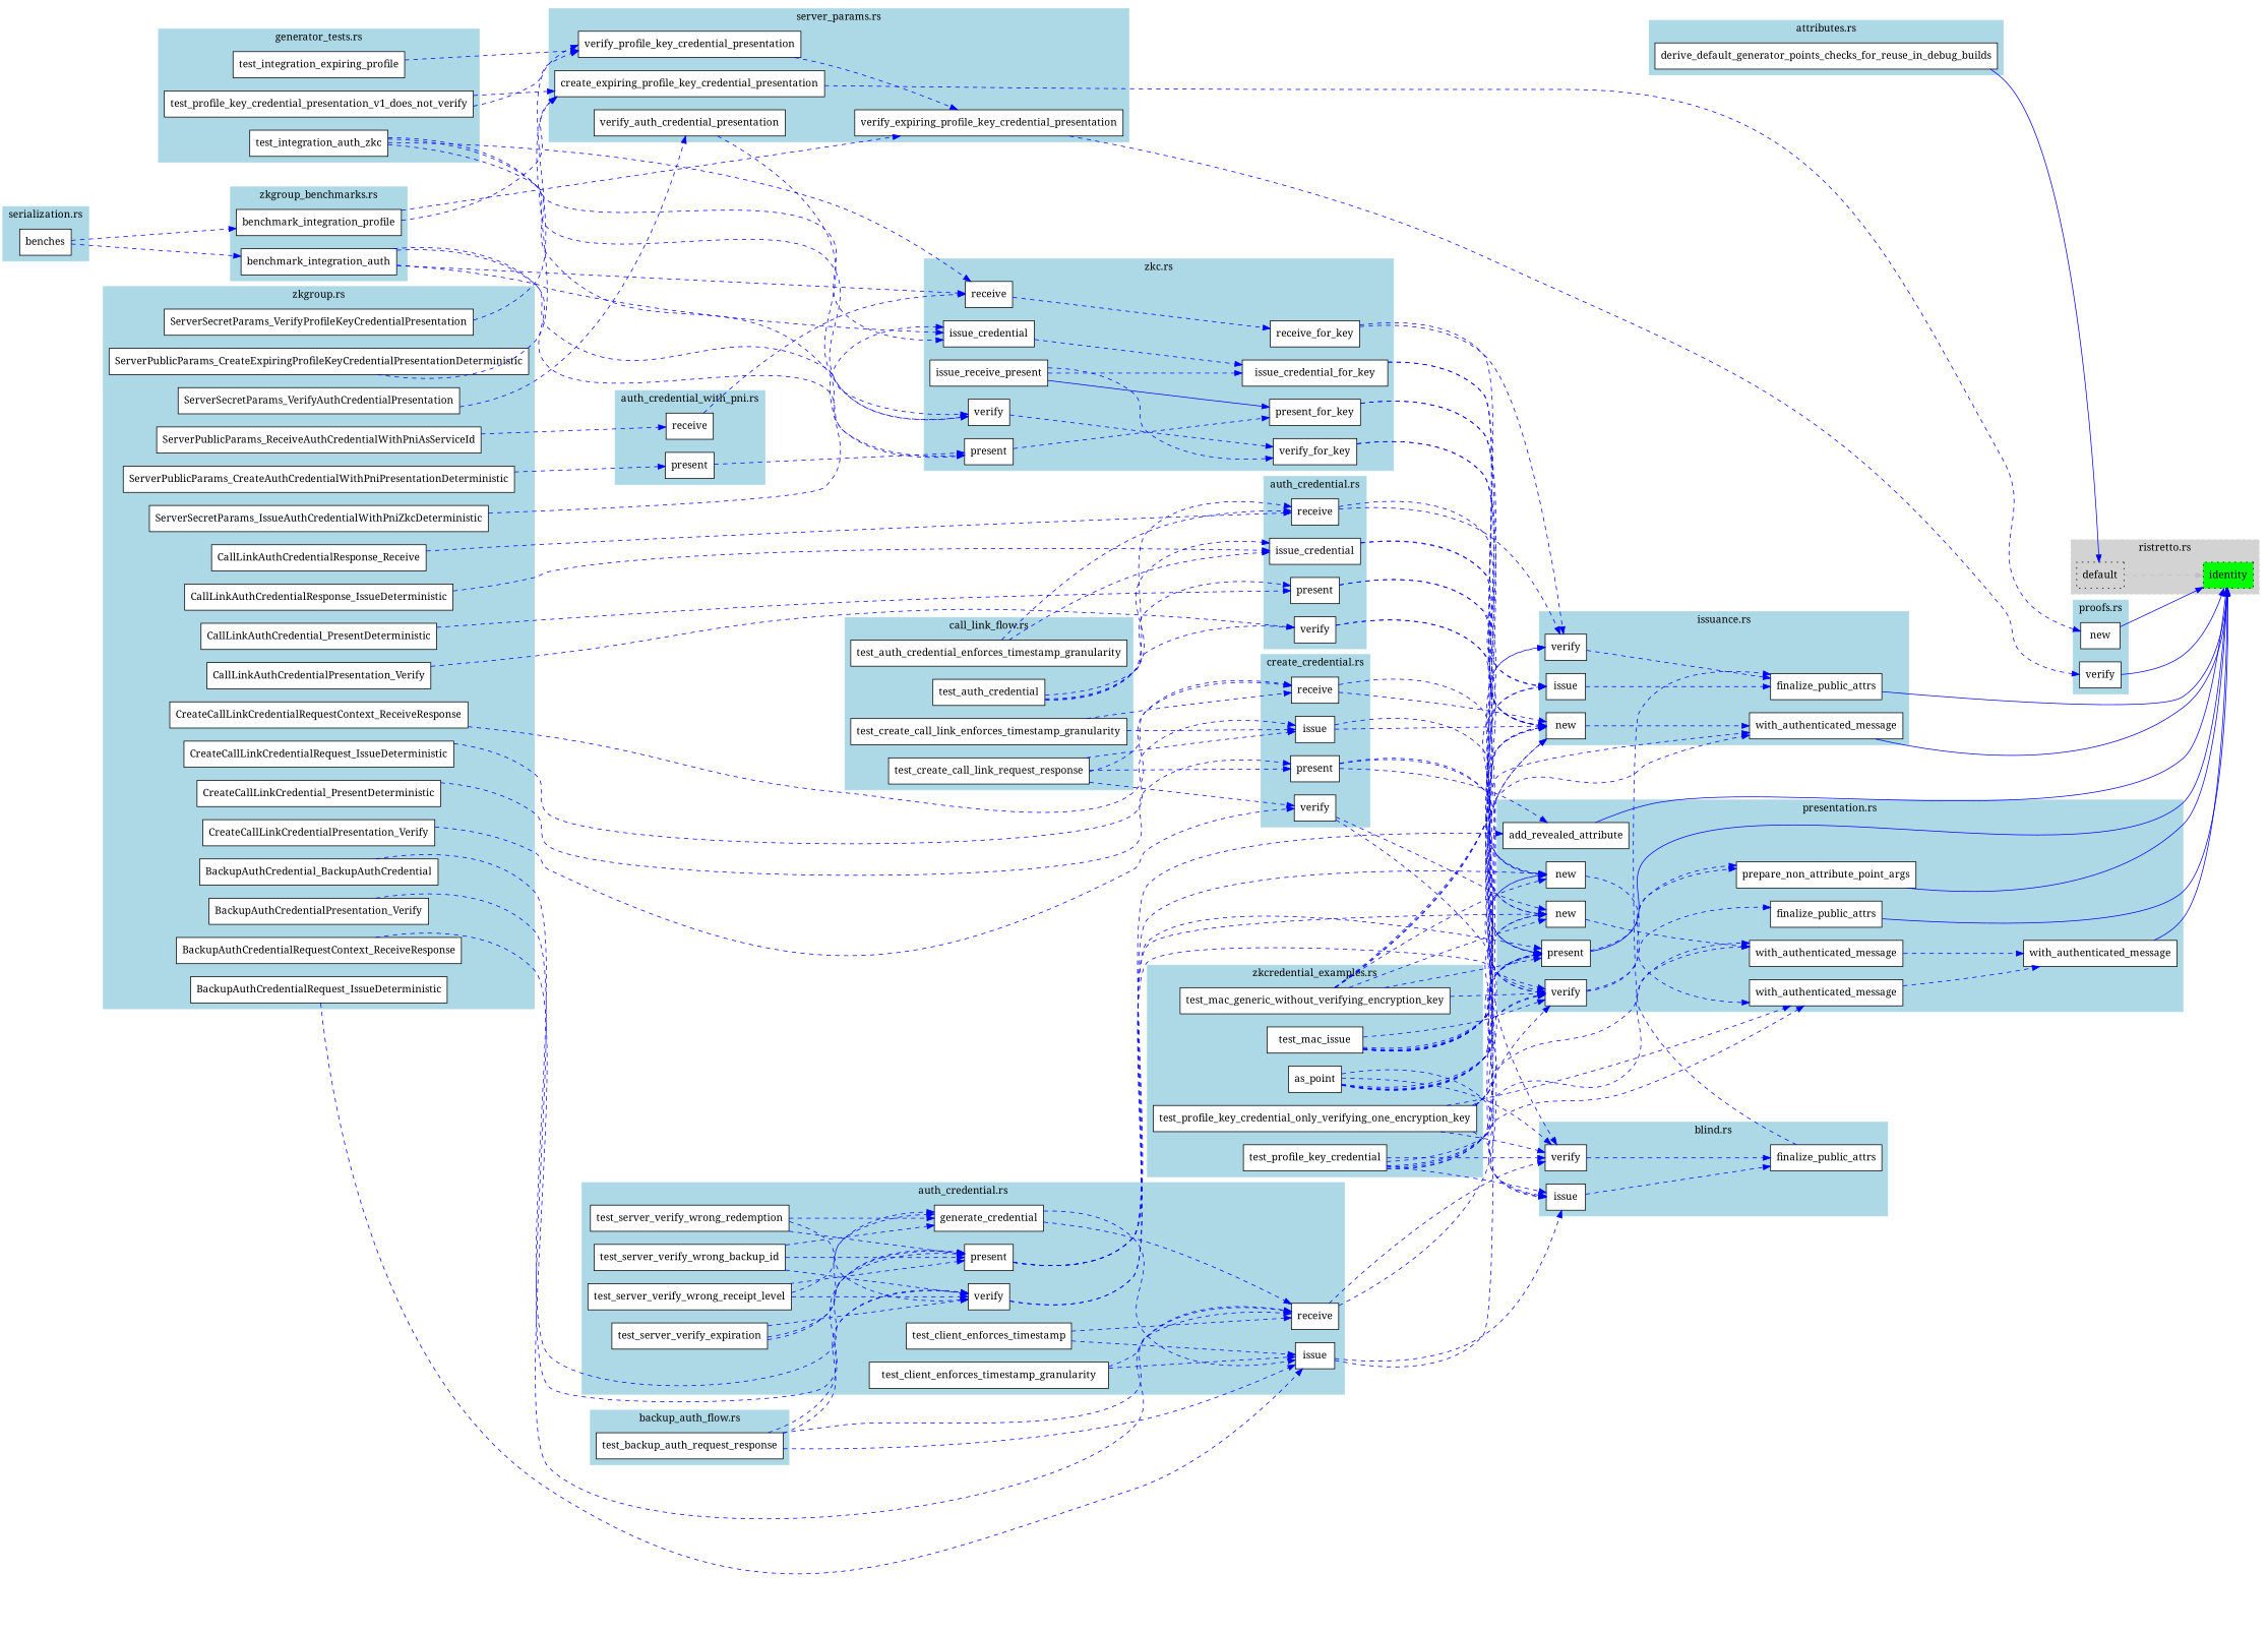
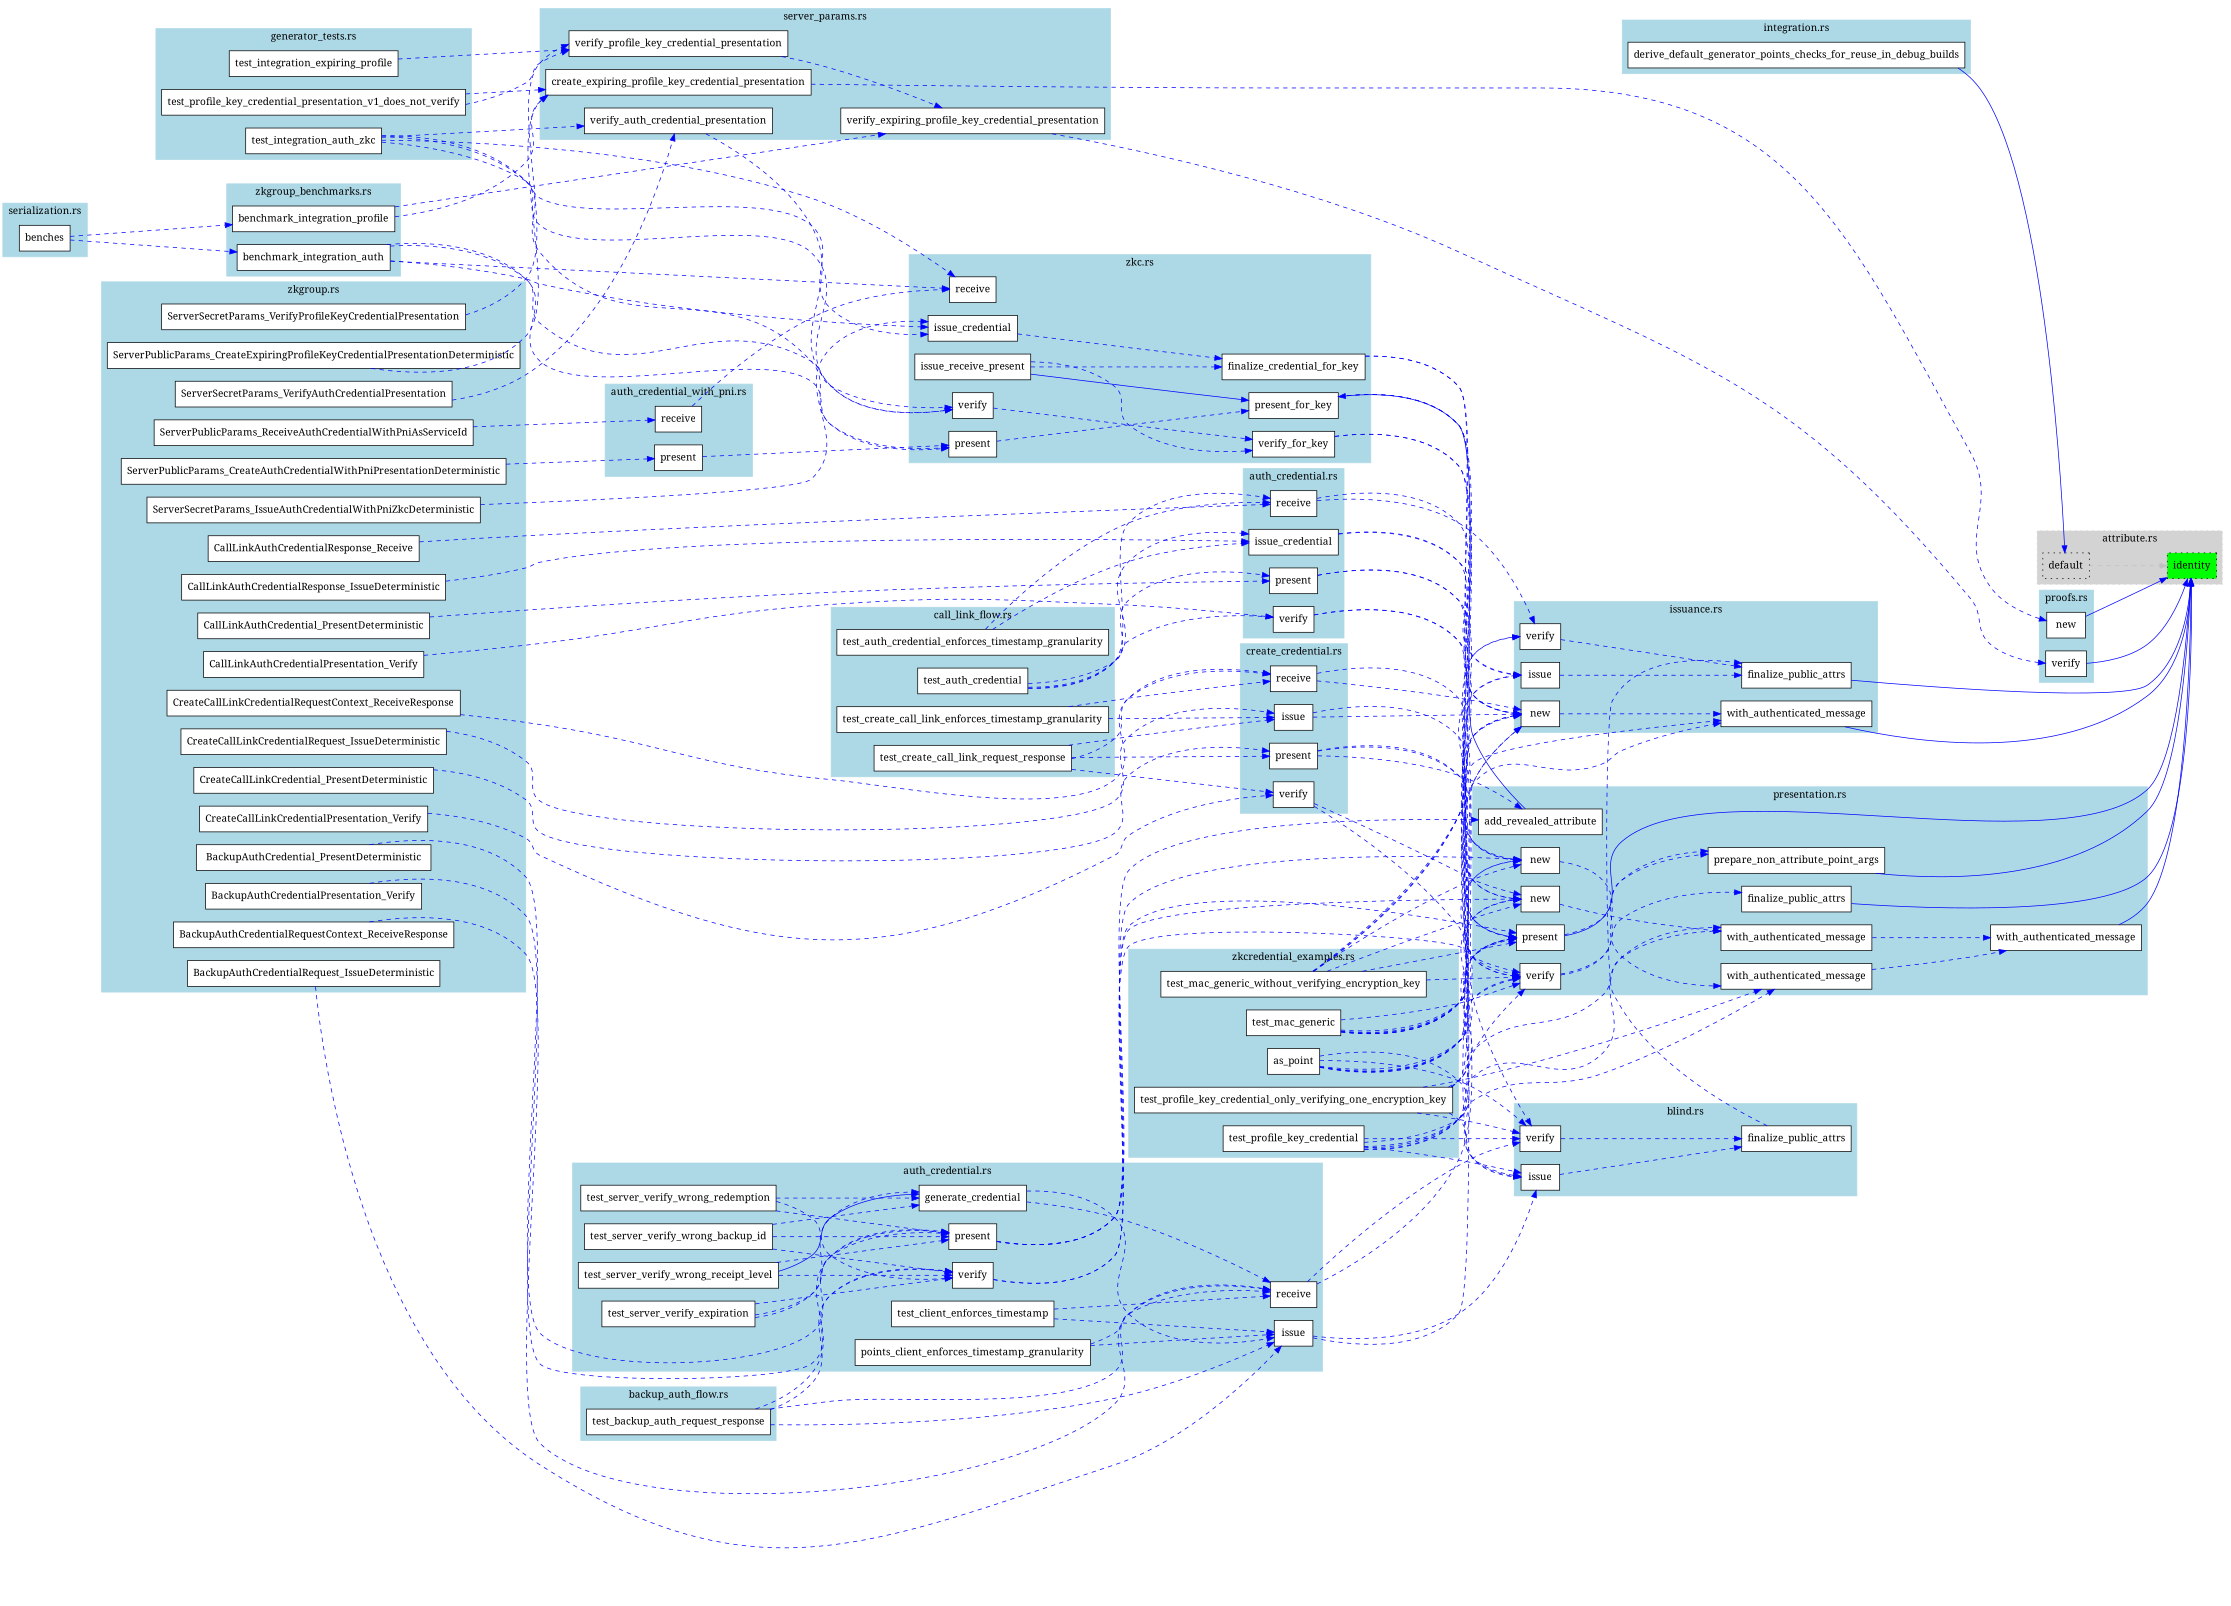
  digraph {
    fontname="Noto Serif"
    rankdir=LR
    node [fillcolor=white fontname="Noto Serif" shape=box style=filled]
    edge [color=blue fontname="Noto Serif" style=dashed]
    n1 [fillcolor=green label=identity style="filled,dotted"]
    n2 [fillcolor=lightgray label=default style="filled,dotted"]
-   n3 [label=BackupAuthCredential_BackupAuthCredential]
+   n3 [label=BackupAuthCredential_PresentDeterministic]
    n4 [label=ServerSecretParams_IssueAuthCredentialWithPniZkcDeterministic]
    n5 [label=CallLinkAuthCredentialPresentation_Verify]
    n6 [label=CallLinkAuthCredentialResponse_Receive]
    n7 [label=BackupAuthCredentialRequest_IssueDeterministic]
    n8 [label=ServerPublicParams_CreateAuthCredentialWithPniPresentationDeterministic]
    n9 [label=CreateCallLinkCredentialPresentation_Verify]
    n10 [label=BackupAuthCredentialPresentation_Verify]
    n11 [label=ServerPublicParams_CreateExpiringProfileKeyCredentialPresentationDeterministic]
    n12 [label=CreateCallLinkCredentialRequest_IssueDeterministic]
    n13 [label=ServerSecretParams_VerifyAuthCredentialPresentation]
    n14 [label=BackupAuthCredentialRequestContext_ReceiveResponse]
    n15 [label=CreateCallLinkCredential_PresentDeterministic]
    n16 [label=ServerPublicParams_ReceiveAuthCredentialWithPniAsServiceId]
    n17 [label=CreateCallLinkCredentialRequestContext_ReceiveResponse]
    n18 [label=ServerSecretParams_VerifyProfileKeyCredentialPresentation]
    n19 [label=CallLinkAuthCredentialResponse_IssueDeterministic]
    n20 [label=CallLinkAuthCredential_PresentDeterministic]
    n21 [label=derive_default_generator_points_checks_for_reuse_in_debug_builds]
    n22 [label=issue]
    n23 [label=new]
    n24 [label=verify]
    n25 [label=finalize_public_attrs]
    n26 [label=with_authenticated_message]
    n27 [label=finalize_public_attrs]
    n28 [label=verify]
    n29 [label=issue]
    n30 [label=verify]
    n31 [label=finalize_public_attrs]
    n32 [label=new]
    n33 [label=with_authenticated_message]
    n34 [label=with_authenticated_message]
    n35 [label=present]
    n36 [label=with_authenticated_message]
    n37 [label=prepare_non_attribute_point_args]
    n38 [label=add_revealed_attribute]
    n39 [label=new]
    n40 [label=benches]
    n41 [label=benchmark_integration_profile]
    n42 [label=benchmark_integration_auth]
    n43 [label=present]
    n44 [label=receive]
-   n45 [label=issue_credential_for_key]
-   n46 [label=receive_for_key]
+   n45 [label=finalize_credential_for_key]
    n47 [label=issue_receive_present]
    n48 [label=verify_for_key]
    n49 [label=present]
    n50 [label=receive]
    n51 [label=issue_credential]
    n52 [label=present_for_key]
    n53 [label=verify]
    n54 [label=test_client_enforces_timestamp]
-   n55 [label=test_client_enforces_timestamp_granularity]
+   n55 [label=points_client_enforces_timestamp_granularity]
    n56 [label=receive]
    n57 [label=test_server_verify_wrong_redemption]
    n58 [label=present]
    n59 [label=test_server_verify_wrong_backup_id]
    n60 [label=verify]
    n61 [label=test_server_verify_wrong_receipt_level]
    n62 [label=test_server_verify_expiration]
    n63 [label=issue]
    n64 [label=generate_credential]
    n65 [label=verify]
    n66 [label=issue_credential]
    n67 [label=receive]
    n68 [label=present]
    n69 [label=receive]
    n70 [label=verify]
    n71 [label=present]
    n72 [label=issue]
    n73 [label=create_expiring_profile_key_credential_presentation]
    n74 [label=verify_expiring_profile_key_credential_presentation]
    n75 [label=verify_auth_credential_presentation]
    n76 [label=verify_profile_key_credential_presentation]
    n77 [label=new]
    n78 [label=verify]
-   n79 [label=test_mac_issue]
+   n79 [label=test_mac_generic]
    n80 [label=as_point]
    n81 [label=test_mac_generic_without_verifying_encryption_key]
    n82 [label=test_profile_key_credential]
    n83 [label=test_profile_key_credential_only_verifying_one_encryption_key]
    n84 [label=test_backup_auth_request_response]
    n85 [label=test_auth_credential]
    n86 [label=test_create_call_link_enforces_timestamp_granularity]
    n87 [label=test_create_call_link_request_response]
    n88 [label=test_auth_credential_enforces_timestamp_granularity]
    n89 [label=test_profile_key_credential_presentation_v1_does_not_verify]
    n90 [label=test_integration_expiring_profile]
    n91 [label=test_integration_auth_zkc]
    subgraph cluster_1 {
      color=lightgrey
-     label="ristretto.rs"
+     label="attribute.rs"
      style="filled,dotted"
      n1
      n2
    }
    subgraph cluster_2 {
      color=lightblue
      label="zkgroup.rs"
      style=filled
      n3
      n4
      n5
      n6
      n7
      n8
      n9
      n10
      n11
      n12
      n13
      n14
      n15
      n16
      n17
      n18
      n19
      n20
    }
    subgraph cluster_3 {
      color=lightblue
-     label="attributes.rs"
+     label="integration.rs"
      style=filled
      n21
    }
    subgraph cluster_4 {
      color=lightblue
      label="issuance.rs"
      style=filled
      n22
      n23
      n24
      n25
      n26
    }
    subgraph cluster_5 {
      color=lightblue
      label="blind.rs"
      style=filled
      n27
      n28
      n29
    }
    subgraph cluster_6 {
      color=lightblue
      label="presentation.rs"
      style=filled
      n30
      n31
      n32
      n33
      n34
      n35
      n36
      n37
      n38
      n39
    }
    subgraph cluster_7 {
      color=lightblue
      label="serialization.rs"
      style=filled
      n40
    }
    subgraph cluster_8 {
      color=lightblue
      label="zkgroup_benchmarks.rs"
      style=filled
      n41
      n42
    }
    subgraph cluster_9 {
      color=lightblue
      label="auth_credential_with_pni.rs"
      style=filled
      n43
      n44
    }
    subgraph cluster_10 {
      color=lightblue
      label="zkc.rs"
      style=filled
      n45
-     n46
      n47
      n48
      n49
      n50
      n51
      n52
      n53
    }
    subgraph cluster_11 {
      color=lightblue
      label="auth_credential.rs"
      style=filled
      n54
      n55
      n56
      n57
      n58
      n59
      n60
      n61
      n62
      n63
      n64
    }
    subgraph cluster_12 {
      color=lightblue
      label="auth_credential.rs"
      style=filled
      n65
      n66
      n67
      n68
    }
    subgraph cluster_13 {
      color=lightblue
      label="create_credential.rs"
      style=filled
      n69
      n70
      n71
      n72
    }
    subgraph cluster_14 {
      color=lightblue
      label="server_params.rs"
      style=filled
      n73
      n74
      n75
      n76
    }
    subgraph cluster_15 {
      color=lightblue
      label="proofs.rs"
      style=filled
      n77
      n78
    }
    subgraph cluster_16 {
      color=lightblue
      label="zkcredential_examples.rs"
      style=filled
      n79
      n80
      n81
      n82
      n83
    }
    subgraph cluster_17 {
      color=lightblue
      label="backup_auth_flow.rs"
      style=filled
      n84
    }
    subgraph cluster_18 {
      color=lightblue
      label="call_link_flow.rs"
      style=filled
      n85
      n86
      n87
      n88
    }
    subgraph cluster_19 {
      color=lightblue
      label="generator_tests.rs"
      style=filled
      n89
      n90
      n91
    }
    n2 -> n1 [color=gray]
    n3 -> n58
    n4 -> n51
    n5 -> n65
    n6 -> n67
    n7 -> n63
    n8 -> n43
    n9 -> n70
    n10 -> n60
    n11 -> n73
    n12 -> n72
    n13 -> n75
    n14 -> n56
    n15 -> n71
    n16 -> n44
    n17 -> n69
    n18 -> n76
    n19 -> n66
    n20 -> n68
    n21 -> n2 [style=""]
    n22 -> n25
    n23 -> n26
    n24 -> n25
    n25 -> n1 [style=""]
    n26 -> n1 [style=""]
    n27 -> n25
    n28 -> n27
    n29 -> n27
    n30 -> n31
    n30 -> n37
    n31 -> n1 [style=""]
    n32 -> n36
    n33 -> n34
    n34 -> n1 [style=""]
    n35 -> n1 [style=""]
    n35 -> n37
    n36 -> n34
    n37 -> n1 [style=""]
-   n38 -> n1 [style=""]
+   n38 -> n52 [style=""]
    n39 -> n33
    n40 -> n41
    n40 -> n42
    n41 -> n73
    n41 -> n74
    n42 -> n49
    n42 -> n50
    n42 -> n51
    n42 -> n53
    n43 -> n49
    n44 -> n50
    n45 -> n22
    n45 -> n23
-   n46 -> n23
-   n46 -> n24
    n47 -> n45
    n47 -> n48
    n47 -> n52 [style=solid]
    n48 -> n30
    n48 -> n39
    n49 -> n52
-   n50 -> n46
    n51 -> n45
    n52 -> n32
    n52 -> n35
    n53 -> n48
    n54 -> n56
    n54 -> n63
    n55 -> n56
    n55 -> n63
    n56 -> n23
    n56 -> n28
    n57 -> n58
    n57 -> n60
    n57 -> n64
    n58 -> n32
    n58 -> n35
    n58 -> n38
    n59 -> n58
    n59 -> n60
    n59 -> n64
    n60 -> n30
    n60 -> n39
    n61 -> n58
    n61 -> n60
-   n61 -> n64
+   n61 -> n64 [style=solid]
    n62 -> n58
    n62 -> n60
    n62 -> n64
    n63 -> n23
    n63 -> n29
    n64 -> n56
    n64 -> n63
    n65 -> n30
    n65 -> n39
    n66 -> n22
    n66 -> n23
    n67 -> n23
    n67 -> n24
    n68 -> n32
    n68 -> n35
    n69 -> n23
    n69 -> n28
    n70 -> n30
    n70 -> n39
    n71 -> n32
    n71 -> n35
    n71 -> n38
    n72 -> n23
    n72 -> n29
    n73 -> n77
    n74 -> n78
    n75 -> n53
    n76 -> n74
    n77 -> n1 [style=""]
    n78 -> n1 [style=""]
    n79 -> n22
    n79 -> n23
    n79 -> n24
    n79 -> n30
    n79 -> n32
    n79 -> n35
    n79 -> n39
    n80 -> n23
    n80 -> n28
    n80 -> n29
    n80 -> n30
    n80 -> n32
    n80 -> n35
    n80 -> n39
    n81 -> n22
    n81 -> n23
    n81 -> n24
    n81 -> n30
    n81 -> n32
    n81 -> n35
    n81 -> n39
    n82 -> n26
    n82 -> n28
    n82 -> n29
    n82 -> n30
    n82 -> n33
    n82 -> n35
    n82 -> n36
    n83 -> n26
    n83 -> n28
    n83 -> n29
    n83 -> n30
    n83 -> n33
    n83 -> n35
    n83 -> n36
    n84 -> n56
    n84 -> n58
    n84 -> n60
    n84 -> n63
    n85 -> n65
    n85 -> n66
    n85 -> n67
    n85 -> n68
    n86 -> n69
    n86 -> n72
    n87 -> n69
    n87 -> n70
    n87 -> n71
    n87 -> n72
    n88 -> n66
    n88 -> n67
    n89 -> n73
    n89 -> n76
    n90 -> n76
    n91 -> n49
    n91 -> n50
    n91 -> n51
    n91 -> n53
+   n91 -> n75
  }
